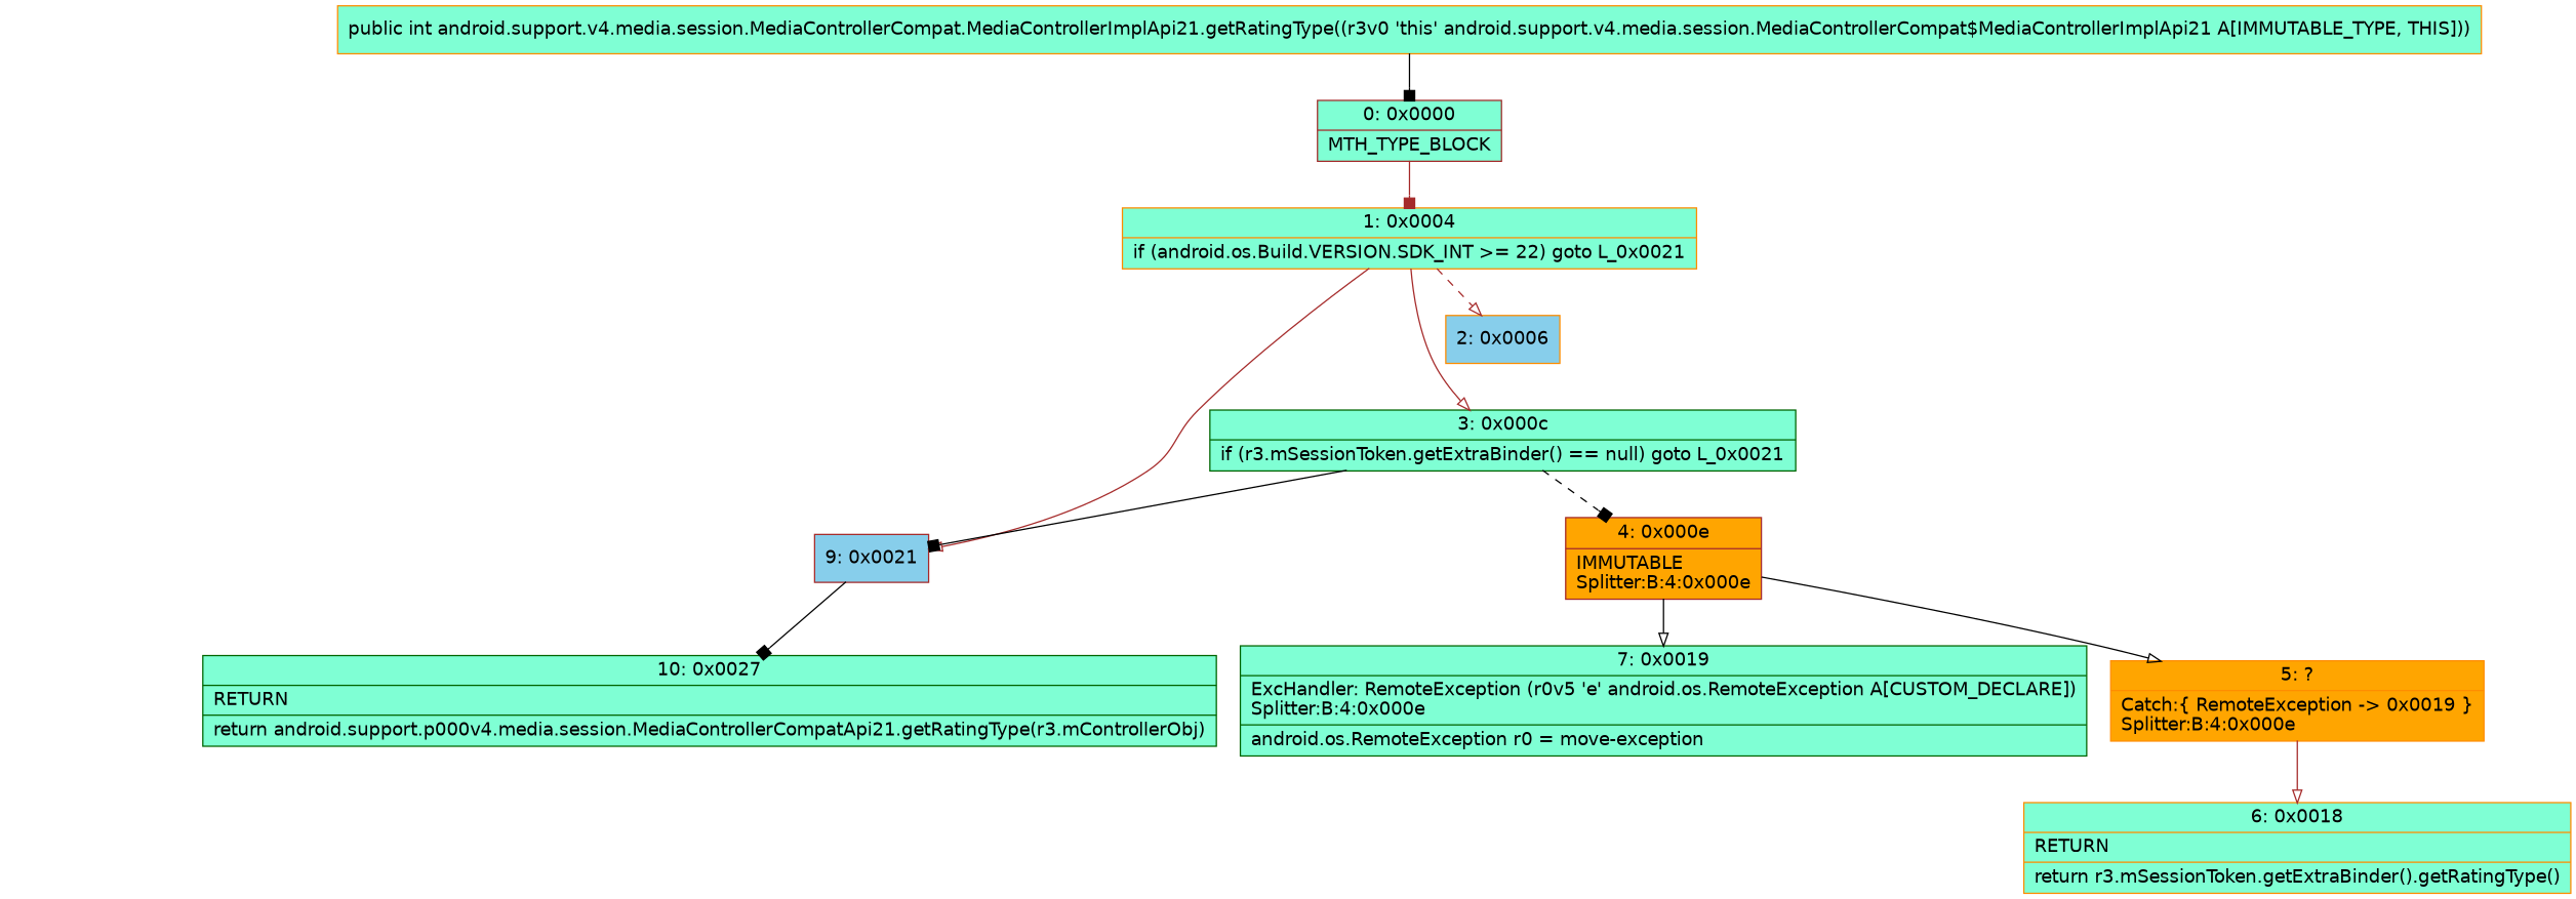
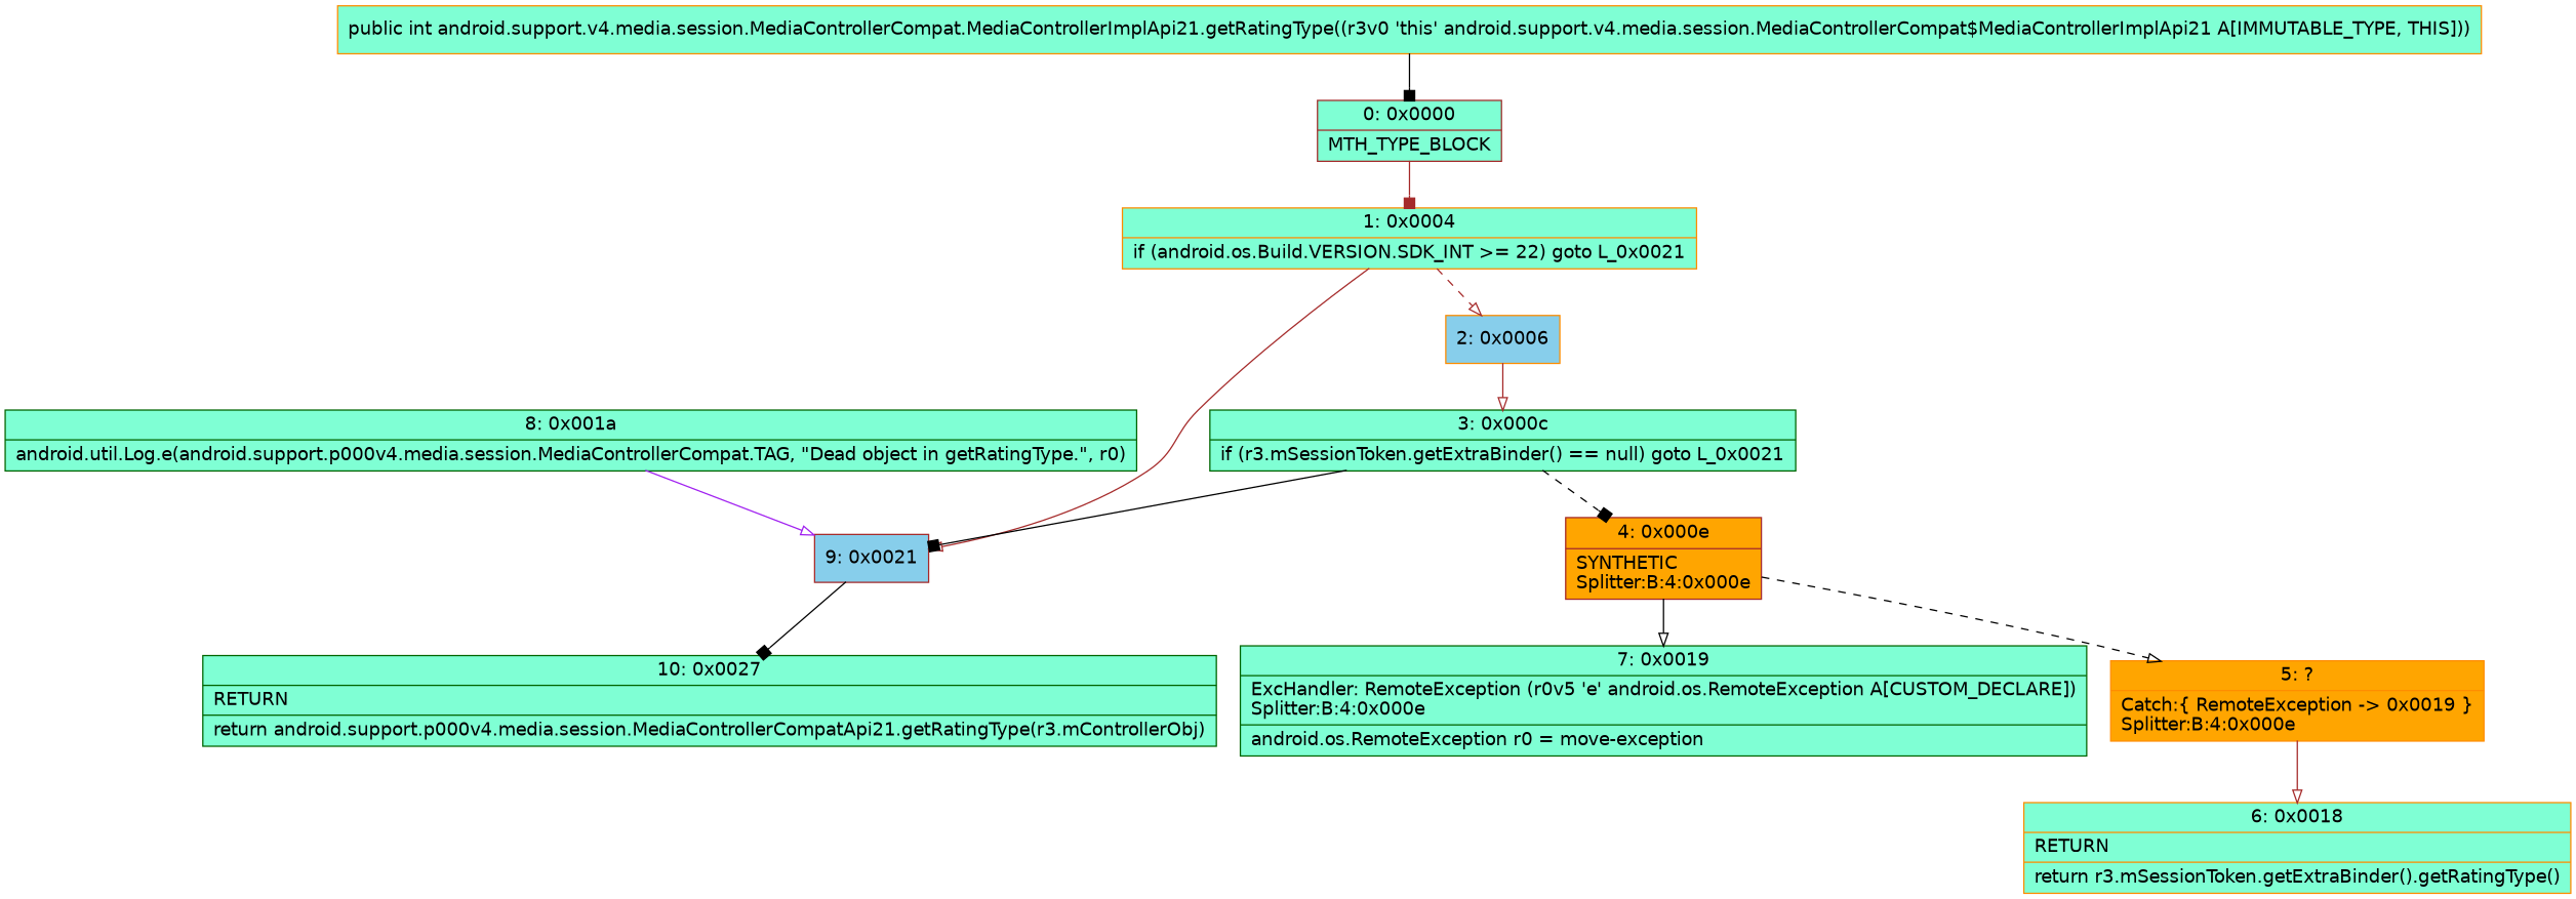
  digraph {
    fontname="DejaVu Sans"
    node [color=darkorange fillcolor=aquamarine fontname="DejaVu Sans" shape=record style=filled]
    edge [arrowhead=onormal color=black fontname="DejaVu Sans"]
    n1 [color=brown label="{0\:\ 0x0000|MTH_TYPE_BLOCK\l}"]
    n2 [label="{1\:\ 0x0004|if (android.os.Build.VERSION.SDK_INT \>= 22) goto L_0x0021\l}"]
    n3 [fillcolor=skyblue label="{2\:\ 0x0006}"]
    n4 [color=brown fillcolor=skyblue label="{9\:\ 0x0021}"]
    n5 [color=darkgreen label="{3\:\ 0x000c|if (r3.mSessionToken.getExtraBinder() == null) goto L_0x0021\l}"]
    n6 [color=darkgreen label="{10\:\ 0x0027|RETURN\l|return android.support.p000v4.media.session.MediaControllerCompatApi21.getRatingType(r3.mControllerObj)\l}"]
-   n7 [color=brown fillcolor=orange label="{4\:\ 0x000e|IMMUTABLE\lSplitter:B:4:0x000e\l}"]
+   n7 [color=brown fillcolor=orange label="{4\:\ 0x000e|SYNTHETIC\lSplitter:B:4:0x000e\l}"]
    n8 [fillcolor=orange label="{5\:\ ?|Catch:\{ RemoteException \-\> 0x0019 \}\lSplitter:B:4:0x000e\l}"]
    n9 [color=darkgreen label="{7\:\ 0x0019|ExcHandler: RemoteException (r0v5 'e' android.os.RemoteException A[CUSTOM_DECLARE])\lSplitter:B:4:0x000e\l|android.os.RemoteException r0 = move\-exception\l}"]
    n10 [label="{6\:\ 0x0018|RETURN\l|return r3.mSessionToken.getExtraBinder().getRatingType()\l}"]
+   n11 [color=darkgreen label="{8\:\ 0x001a|android.util.Log.e(android.support.p000v4.media.session.MediaControllerCompat.TAG, \"Dead object in getRatingType.\", r0)\l}"]
    n12 [label="{public int android.support.v4.media.session.MediaControllerCompat.MediaControllerImplApi21.getRatingType((r3v0 'this' android.support.v4.media.session.MediaControllerCompat$MediaControllerImplApi21 A[IMMUTABLE_TYPE, THIS])) }"]
    n1 -> n2 [arrowhead=box color=brown]
    n2 -> n3 [color=brown style=dashed]
    n2 -> n4 [color=brown]
-   n2 -> n5 [color=brown]
+   n3 -> n5 [color=brown]
    n4 -> n6 [arrowhead=box]
    n5 -> n4 [arrowhead=box]
    n5 -> n7 [arrowhead=box style=dashed]
-   n7 -> n8
+   n7 -> n8 [style=dashed]
    n7 -> n9
    n8 -> n10 [color=brown]
+   n11 -> n4 [color=purple]
    n12 -> n1 [arrowhead=box]
  }
